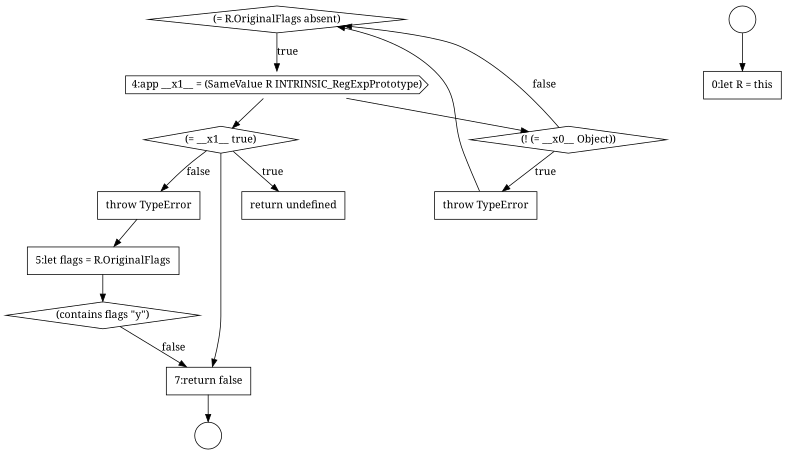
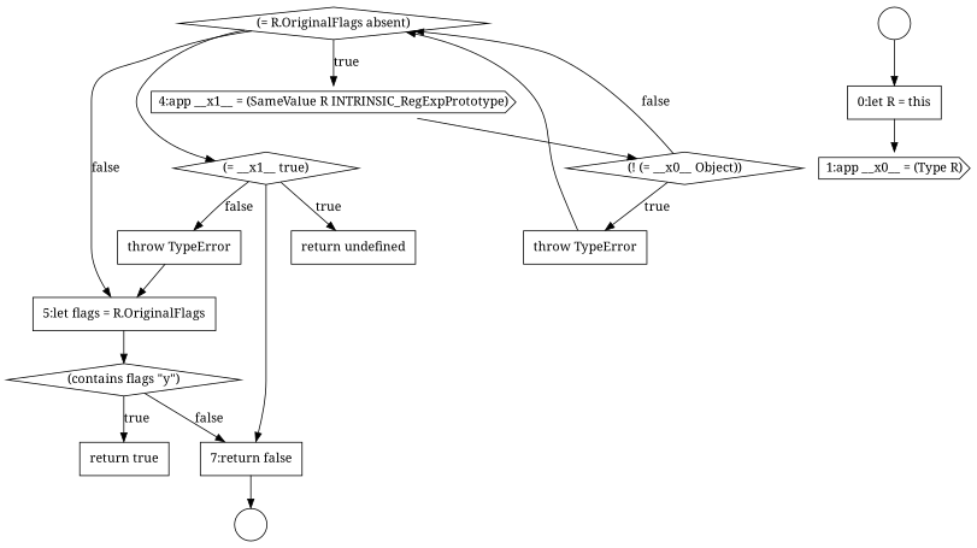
  digraph {
    fontname="Noto Serif"
    node [color=black fillcolor=white fontname="Noto Serif" shape=none style=filled]
    edge [color=black fontname="Noto Serif"]
    n1 [label=<<font color="black">     <table border="0" cellborder="1" cellspacing="0" cellpadding="10">       <tr><td align="left">throw TypeError</td></tr>     </table>   </font>> margin=0]
    n2 [label=<<font color="black">     <table border="0" cellborder="1" cellspacing="0" cellpadding="10">       <tr><td align="left">5:let flags = R.OriginalFlags</td></tr>     </table>   </font>> margin=0]
    n3 [label=<<font color="black">(contains flags &quot;y&quot;)</font>> shape=diamond]
    n4 [label=<<font color="black">(= R.OriginalFlags absent)</font>> shape=diamond]
    n5 [label=<<font color="black">4:app __x1__ = (SameValue R INTRINSIC_RegExpPrototype)</font>> shape=cds]
    n6 [label=<<font color="black">(! (= __x0__ Object))</font>> shape=diamond]
    n7 [label=<<font color="black">(= __x1__ true)</font>> shape=diamond]
    n8 [label=" " shape=circle]
+   n9 [label=<<font color="black">     <table border="0" cellborder="1" cellspacing="0" cellpadding="10">       <tr><td align="left">return true</td></tr>     </table>   </font>> margin=0]
    n10 [label=<<font color="black">     <table border="0" cellborder="1" cellspacing="0" cellpadding="10">       <tr><td align="left">7:return false</td></tr>     </table>   </font>> margin=0]
    n11 [label=<<font color="black">     <table border="0" cellborder="1" cellspacing="0" cellpadding="10">       <tr><td align="left">return undefined</td></tr>     </table>   </font>> margin=0]
    n12 [label=<<font color="black">     <table border="0" cellborder="1" cellspacing="0" cellpadding="10">       <tr><td align="left">throw TypeError</td></tr>     </table>   </font>> margin=0]
    n13 [label=<<font color="black">     <table border="0" cellborder="1" cellspacing="0" cellpadding="10">       <tr><td align="left">0:let R = this</td></tr>     </table>   </font>> margin=0]
+   n14 [label=<<font color="black">1:app __x0__ = (Type R)</font>> shape=cds]
    n15 [label=" " shape=circle]
    n1 -> n2
    n2 -> n3
+   n3 -> n9 [label=<<font color="black">true</font>>]
    n3 -> n10 [label=<<font color="black">false</font>>]
+   n4 -> n2 [label=<<font color="black">false</font>>]
    n4 -> n5 [label=<<font color="black">true</font>>]
    n5 -> n6
-   n5 -> n7
+   n4 -> n7
    n6 -> n4 [label=<<font color="black">false</font>>]
    n6 -> n12 [label=<<font color="black">true</font>>]
    n7 -> n1 [label=<<font color="black">false</font>>]
    n7 -> n10
    n7 -> n11 [label=<<font color="black">true</font>>]
    n10 -> n8
    n12 -> n4
+   n13 -> n14
    n15 -> n13
  }
